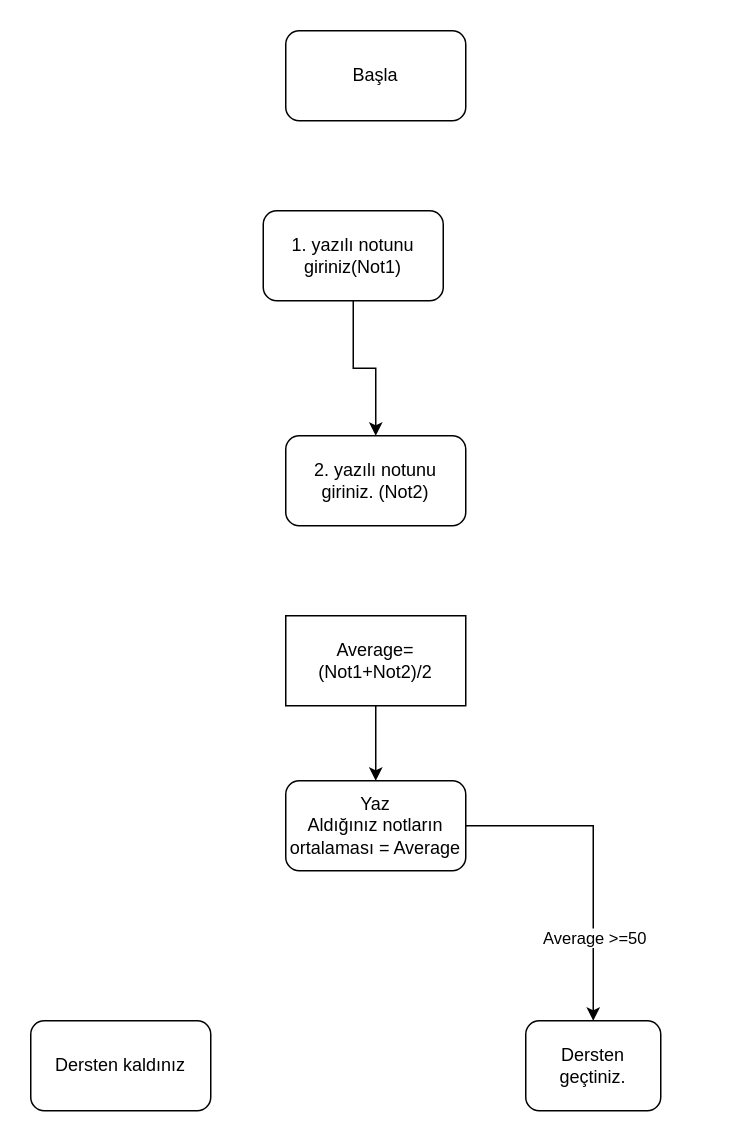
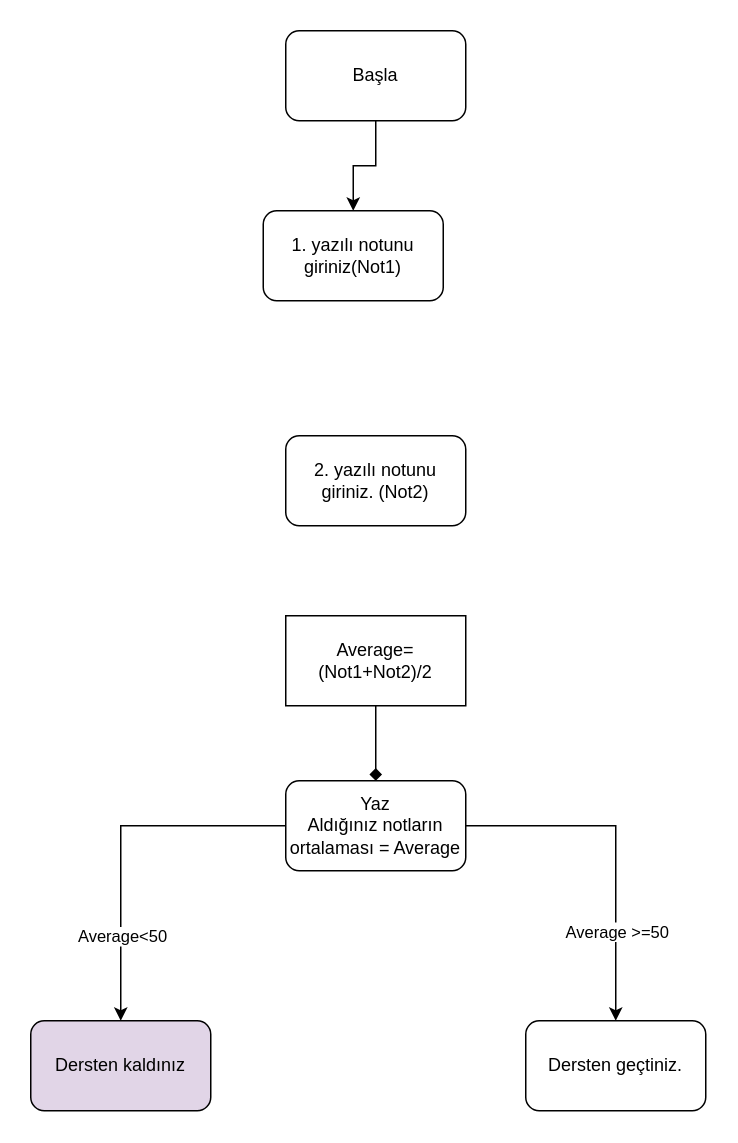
  <mxCell id="0" />
  <mxCell id="1" parent="0" />
+ <mxCell id="2" value="" style="edgeStyle=orthogonalEdgeStyle;rounded=0;orthogonalLoop=1;jettySize=auto;html=1;" edge="1" parent="1" source="3" target="5"><mxGeometry relative="1" as="geometry" /></mxCell>
  <mxCell id="3" value="Başla" style="rounded=1;whiteSpace=wrap;html=1;fontSize=12;glass=0;strokeWidth=1;shadow=0;" parent="1" vertex="1"><mxGeometry x="190" y="20" width="120" height="60" as="geometry" /></mxCell>
- <mxCell id="4" value="" style="edgeStyle=orthogonalEdgeStyle;rounded=0;orthogonalLoop=1;jettySize=auto;html=1;" edge="1" parent="1" source="5" target="6"><mxGeometry relative="1" as="geometry" /></mxCell>
  <mxCell id="5" value="1. yazılı notunu giriniz(Not1)" style="whiteSpace=wrap;html=1;rounded=1;glass=0;strokeWidth=1;shadow=0;" vertex="1" parent="1"><mxGeometry x="175" y="140" width="120" height="60" as="geometry" /></mxCell>
  <mxCell id="6" value="2. yazılı notunu giriniz. (Not2)" style="whiteSpace=wrap;html=1;rounded=1;glass=0;strokeWidth=1;shadow=0;" vertex="1" parent="1"><mxGeometry x="190" y="290" width="120" height="60" as="geometry" /></mxCell>
- <mxCell id="7" value="" style="edgeStyle=orthogonalEdgeStyle;rounded=0;orthogonalLoop=1;jettySize=auto;html=1;" edge="1" parent="1" source="8" target="13"><mxGeometry relative="1" as="geometry" /></mxCell>
+ <mxCell id="7" value="" style="edgeStyle=orthogonalEdgeStyle;rounded=0;orthogonalLoop=1;jettySize=auto;html=1;endArrow=diamond;" edge="1" parent="1" source="8" target="13"><mxGeometry relative="1" as="geometry" /></mxCell>
  <mxCell id="8" value="Average=(Not1+Not2)/2" style="whiteSpace=wrap;html=1;glass=0;strokeWidth=1;shadow=0;rounded=0;" vertex="1" parent="1"><mxGeometry x="190" y="410" width="120" height="60" as="geometry" /></mxCell>
+ <mxCell id="9" value="" style="edgeStyle=orthogonalEdgeStyle;rounded=0;orthogonalLoop=1;jettySize=auto;html=1;" edge="1" parent="1" source="13" target="14"><mxGeometry relative="1" as="geometry" /></mxCell>
+ <mxCell id="10" value="&amp;nbsp; Average&amp;lt;50&amp;nbsp; &amp;nbsp;" style="edgeLabel;html=1;align=center;verticalAlign=middle;resizable=0;points=[];" vertex="1" connectable="0" parent="9"><mxGeometry x="0.523" y="2" relative="1" as="geometry"><mxPoint as="offset" /></mxGeometry></mxCell>
  <mxCell id="11" value="" style="edgeStyle=orthogonalEdgeStyle;rounded=0;orthogonalLoop=1;jettySize=auto;html=1;" edge="1" parent="1" source="13" target="15"><mxGeometry relative="1" as="geometry" /></mxCell>
  <mxCell id="12" value="Average &amp;gt;=50" style="edgeLabel;html=1;align=center;verticalAlign=middle;resizable=0;points=[];" vertex="1" connectable="0" parent="11"><mxGeometry x="0.475" relative="1" as="geometry"><mxPoint as="offset" /></mxGeometry></mxCell>
  <mxCell id="13" value="Yaz&lt;br&gt;Aldığınız notların ortalaması = Average" style="whiteSpace=wrap;html=1;rounded=1;glass=0;strokeWidth=1;shadow=0;" vertex="1" parent="1"><mxGeometry x="190" y="520" width="120" height="60" as="geometry" /></mxCell>
- <mxCell id="14" value="Dersten kaldınız" style="whiteSpace=wrap;html=1;rounded=1;glass=0;strokeWidth=1;shadow=0;" vertex="1" parent="1"><mxGeometry x="20" y="680" width="120" height="60" as="geometry" /></mxCell>
- <mxCell id="15" value="Dersten geçtiniz." style="whiteSpace=wrap;html=1;rounded=1;glass=0;strokeWidth=1;shadow=0;" vertex="1" parent="1"><mxGeometry x="350" y="680" width="90" height="60" as="geometry" /></mxCell>
+ <mxCell id="14" value="Dersten kaldınız" style="whiteSpace=wrap;html=1;rounded=1;glass=0;strokeWidth=1;shadow=0;fillColor=#e1d5e7;" vertex="1" parent="1"><mxGeometry x="20" y="680" width="120" height="60" as="geometry" /></mxCell>
+ <mxCell id="15" value="Dersten geçtiniz." style="whiteSpace=wrap;html=1;rounded=1;glass=0;strokeWidth=1;shadow=0;" vertex="1" parent="1"><mxGeometry x="350" y="680" width="120" height="60" as="geometry" /></mxCell>
